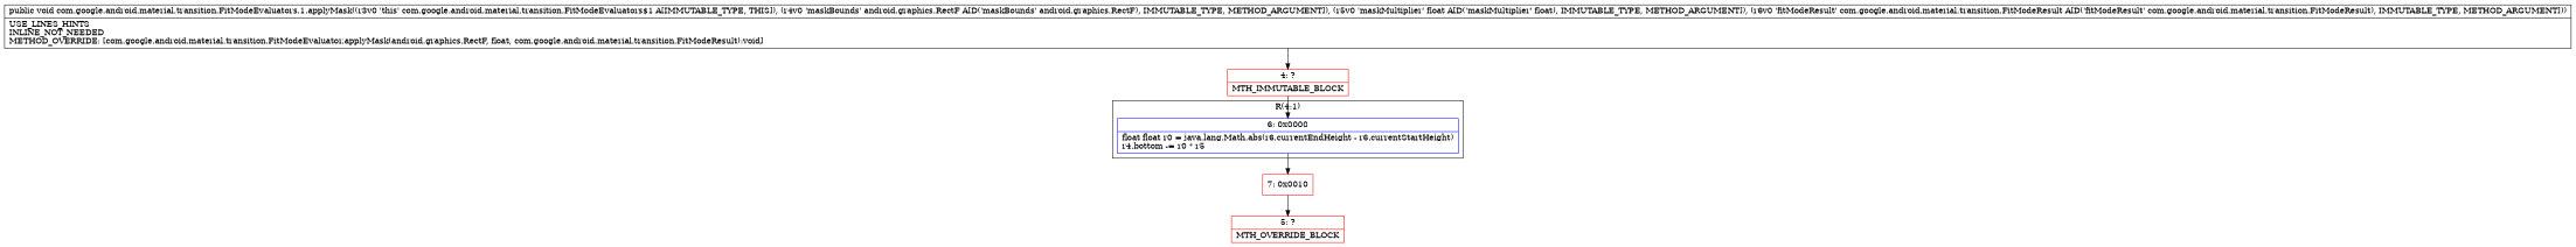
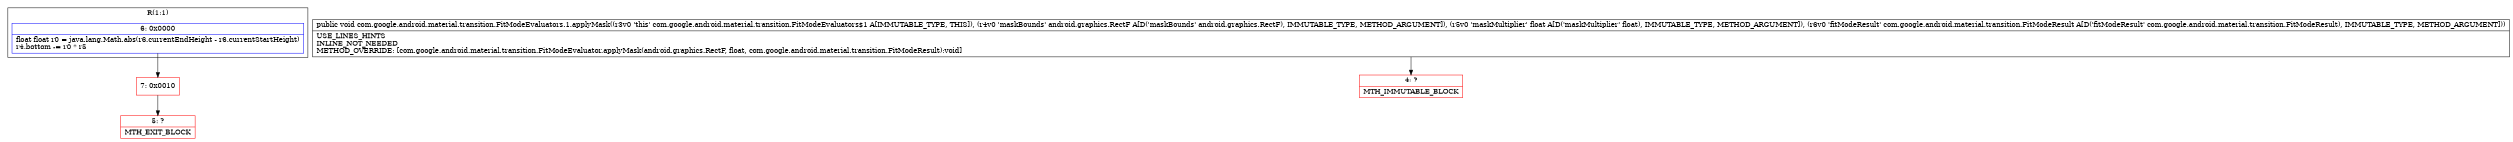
  digraph {
    node [color=red shape=record]
    n1 [color=blue label="{6\:\ 0x0000|float float r0 = java.lang.Math.abs(r6.currentEndHeight \- r6.currentStartHeight)\lr4.bottom \-= r0 * r5\l}"]
    n2 [label="{7\:\ 0x0010}"]
-   n3 [label="{5\:\ ?|MTH_OVERRIDE_BLOCK\l}"]
+   n3 [label="{5\:\ ?|MTH_EXIT_BLOCK\l}"]
    n4 [label="{4\:\ ?|MTH_IMMUTABLE_BLOCK\l}"]
    n5 [label="{public void com.google.android.material.transition.FitModeEvaluators.1.applyMask((r3v0 'this' com.google.android.material.transition.FitModeEvaluators$1 A[IMMUTABLE_TYPE, THIS]), (r4v0 'maskBounds' android.graphics.RectF A[D('maskBounds' android.graphics.RectF), IMMUTABLE_TYPE, METHOD_ARGUMENT]), (r5v0 'maskMultiplier' float A[D('maskMultiplier' float), IMMUTABLE_TYPE, METHOD_ARGUMENT]), (r6v0 'fitModeResult' com.google.android.material.transition.FitModeResult A[D('fitModeResult' com.google.android.material.transition.FitModeResult), IMMUTABLE_TYPE, METHOD_ARGUMENT]))  | USE_LINES_HINTS\lINLINE_NOT_NEEDED\lMETHOD_OVERRIDE: [com.google.android.material.transition.FitModeEvaluator.applyMask(android.graphics.RectF, float, com.google.android.material.transition.FitModeResult):void]\l}" color=""]
    subgraph cluster_1 {
-     label="R(4:1)"
+     label="R(1:1)"
      n1
    }
    n1 -> n2
    n2 -> n3
-   n4 -> n1
    n5 -> n4
  }
